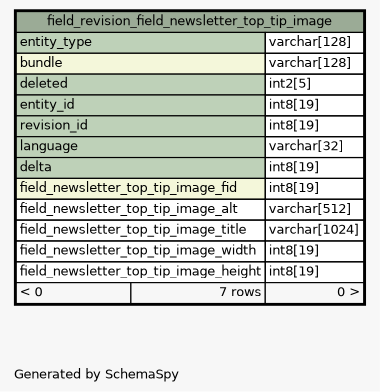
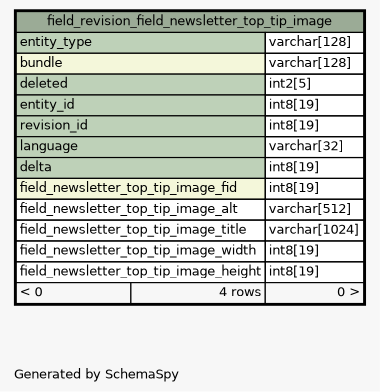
  digraph {
    bgcolor="#f7f7f7"
    fontname=Helvetica
    fontsize=11
    label="\nGenerated by SchemaSpy"
    labeljust=l
    nodesep=0.18
    rankdir=TB
    ranksep=0.46
-   n1 [fontname=Helvetica fontsize=11 label=<     <TABLE BORDER="2" CELLBORDER="1" CELLSPACING="0" BGCOLOR="#ffffff">       <TR><TD COLSPAN="3" BGCOLOR="#9bab96" ALIGN="CENTER">field_revision_field_newsletter_top_tip_image</TD></TR>       <TR><TD PORT="entity_type" COLSPAN="2" BGCOLOR="#bed1b8" ALIGN="LEFT">entity_type</TD><TD PORT="entity_type.type" ALIGN="LEFT">varchar[128]</TD></TR>       <TR><TD PORT="bundle" COLSPAN="2" BGCOLOR="#f4f7da" ALIGN="LEFT">bundle</TD><TD PORT="bundle.type" ALIGN="LEFT">varchar[128]</TD></TR>       <TR><TD PORT="deleted" COLSPAN="2" BGCOLOR="#bed1b8" ALIGN="LEFT">deleted</TD><TD PORT="deleted.type" ALIGN="LEFT">int2[5]</TD></TR>       <TR><TD PORT="entity_id" COLSPAN="2" BGCOLOR="#bed1b8" ALIGN="LEFT">entity_id</TD><TD PORT="entity_id.type" ALIGN="LEFT">int8[19]</TD></TR>       <TR><TD PORT="revision_id" COLSPAN="2" BGCOLOR="#bed1b8" ALIGN="LEFT">revision_id</TD><TD PORT="revision_id.type" ALIGN="LEFT">int8[19]</TD></TR>       <TR><TD PORT="language" COLSPAN="2" BGCOLOR="#bed1b8" ALIGN="LEFT">language</TD><TD PORT="language.type" ALIGN="LEFT">varchar[32]</TD></TR>       <TR><TD PORT="delta" COLSPAN="2" BGCOLOR="#bed1b8" ALIGN="LEFT">delta</TD><TD PORT="delta.type" ALIGN="LEFT">int8[19]</TD></TR>       <TR><TD PORT="field_newsletter_top_tip_image_fid" COLSPAN="2" BGCOLOR="#f4f7da" ALIGN="LEFT">field_newsletter_top_tip_image_fid</TD><TD PORT="field_newsletter_top_tip_image_fid.type" ALIGN="LEFT">int8[19]</TD></TR>       <TR><TD PORT="field_newsletter_top_tip_image_alt" COLSPAN="2" ALIGN="LEFT">field_newsletter_top_tip_image_alt</TD><TD PORT="field_newsletter_top_tip_image_alt.type" ALIGN="LEFT">varchar[512]</TD></TR>       <TR><TD PORT="field_newsletter_top_tip_image_title" COLSPAN="2" ALIGN="LEFT">field_newsletter_top_tip_image_title</TD><TD PORT="field_newsletter_top_tip_image_title.type" ALIGN="LEFT">varchar[1024]</TD></TR>       <TR><TD PORT="field_newsletter_top_tip_image_width" COLSPAN="2" ALIGN="LEFT">field_newsletter_top_tip_image_width</TD><TD PORT="field_newsletter_top_tip_image_width.type" ALIGN="LEFT">int8[19]</TD></TR>       <TR><TD PORT="field_newsletter_top_tip_image_height" COLSPAN="2" ALIGN="LEFT">field_newsletter_top_tip_image_height</TD><TD PORT="field_newsletter_top_tip_image_height.type" ALIGN="LEFT">int8[19]</TD></TR>       <TR><TD ALIGN="LEFT" BGCOLOR="#f7f7f7">&lt; 0</TD><TD ALIGN="RIGHT" BGCOLOR="#f7f7f7">7 rows</TD><TD ALIGN="RIGHT" BGCOLOR="#f7f7f7">0 &gt;</TD></TR>     </TABLE>> shape=plaintext]
+   n1 [fontname=Helvetica fontsize=11 label=<     <TABLE BORDER="2" CELLBORDER="1" CELLSPACING="0" BGCOLOR="#ffffff">       <TR><TD COLSPAN="3" BGCOLOR="#9bab96" ALIGN="CENTER">field_revision_field_newsletter_top_tip_image</TD></TR>       <TR><TD PORT="entity_type" COLSPAN="2" BGCOLOR="#bed1b8" ALIGN="LEFT">entity_type</TD><TD PORT="entity_type.type" ALIGN="LEFT">varchar[128]</TD></TR>       <TR><TD PORT="bundle" COLSPAN="2" BGCOLOR="#f4f7da" ALIGN="LEFT">bundle</TD><TD PORT="bundle.type" ALIGN="LEFT">varchar[128]</TD></TR>       <TR><TD PORT="deleted" COLSPAN="2" BGCOLOR="#bed1b8" ALIGN="LEFT">deleted</TD><TD PORT="deleted.type" ALIGN="LEFT">int2[5]</TD></TR>       <TR><TD PORT="entity_id" COLSPAN="2" BGCOLOR="#bed1b8" ALIGN="LEFT">entity_id</TD><TD PORT="entity_id.type" ALIGN="LEFT">int8[19]</TD></TR>       <TR><TD PORT="revision_id" COLSPAN="2" BGCOLOR="#bed1b8" ALIGN="LEFT">revision_id</TD><TD PORT="revision_id.type" ALIGN="LEFT">int8[19]</TD></TR>       <TR><TD PORT="language" COLSPAN="2" BGCOLOR="#bed1b8" ALIGN="LEFT">language</TD><TD PORT="language.type" ALIGN="LEFT">varchar[32]</TD></TR>       <TR><TD PORT="delta" COLSPAN="2" BGCOLOR="#bed1b8" ALIGN="LEFT">delta</TD><TD PORT="delta.type" ALIGN="LEFT">int8[19]</TD></TR>       <TR><TD PORT="field_newsletter_top_tip_image_fid" COLSPAN="2" BGCOLOR="#f4f7da" ALIGN="LEFT">field_newsletter_top_tip_image_fid</TD><TD PORT="field_newsletter_top_tip_image_fid.type" ALIGN="LEFT">int8[19]</TD></TR>       <TR><TD PORT="field_newsletter_top_tip_image_alt" COLSPAN="2" ALIGN="LEFT">field_newsletter_top_tip_image_alt</TD><TD PORT="field_newsletter_top_tip_image_alt.type" ALIGN="LEFT">varchar[512]</TD></TR>       <TR><TD PORT="field_newsletter_top_tip_image_title" COLSPAN="2" ALIGN="LEFT">field_newsletter_top_tip_image_title</TD><TD PORT="field_newsletter_top_tip_image_title.type" ALIGN="LEFT">varchar[1024]</TD></TR>       <TR><TD PORT="field_newsletter_top_tip_image_width" COLSPAN="2" ALIGN="LEFT">field_newsletter_top_tip_image_width</TD><TD PORT="field_newsletter_top_tip_image_width.type" ALIGN="LEFT">int8[19]</TD></TR>       <TR><TD PORT="field_newsletter_top_tip_image_height" COLSPAN="2" ALIGN="LEFT">field_newsletter_top_tip_image_height</TD><TD PORT="field_newsletter_top_tip_image_height.type" ALIGN="LEFT">int8[19]</TD></TR>       <TR><TD ALIGN="LEFT" BGCOLOR="#f7f7f7">&lt; 0</TD><TD ALIGN="RIGHT" BGCOLOR="#f7f7f7">4 rows</TD><TD ALIGN="RIGHT" BGCOLOR="#f7f7f7">0 &gt;</TD></TR>     </TABLE>> shape=plaintext]
  }
